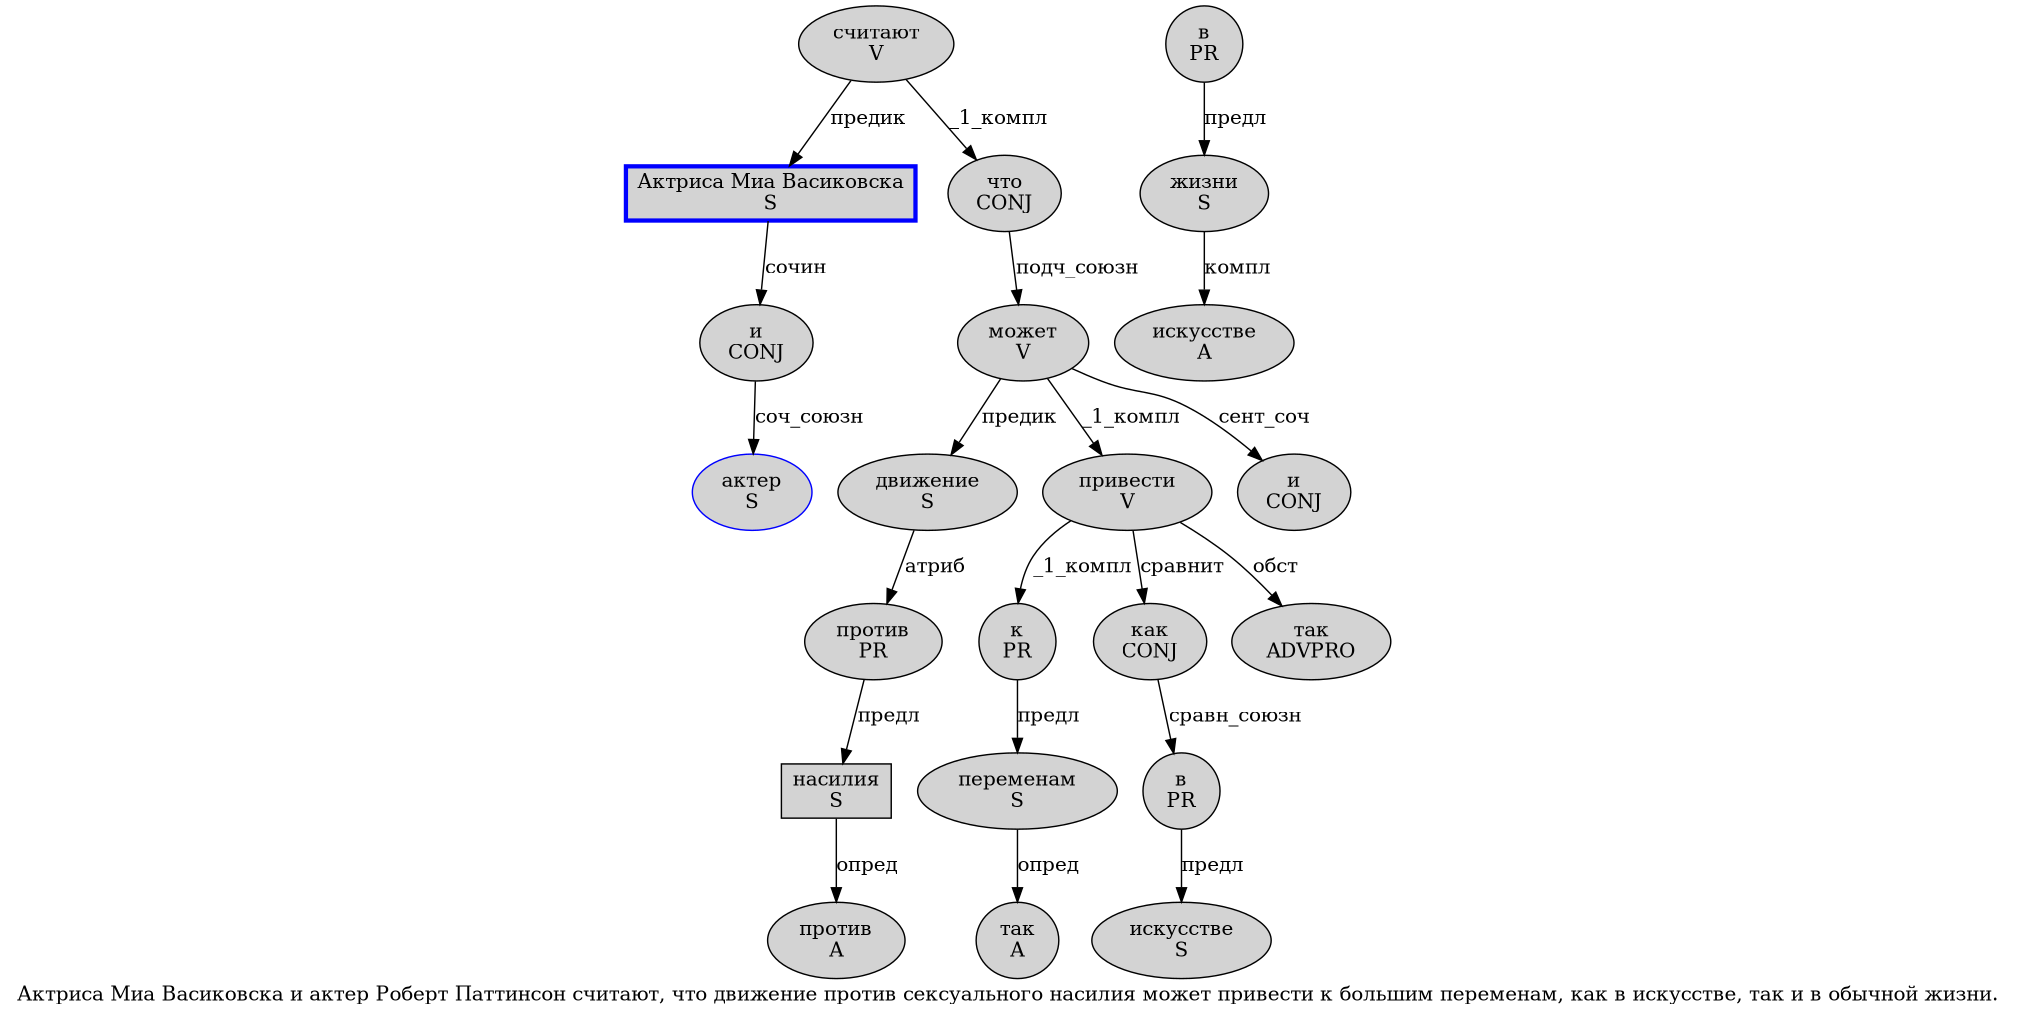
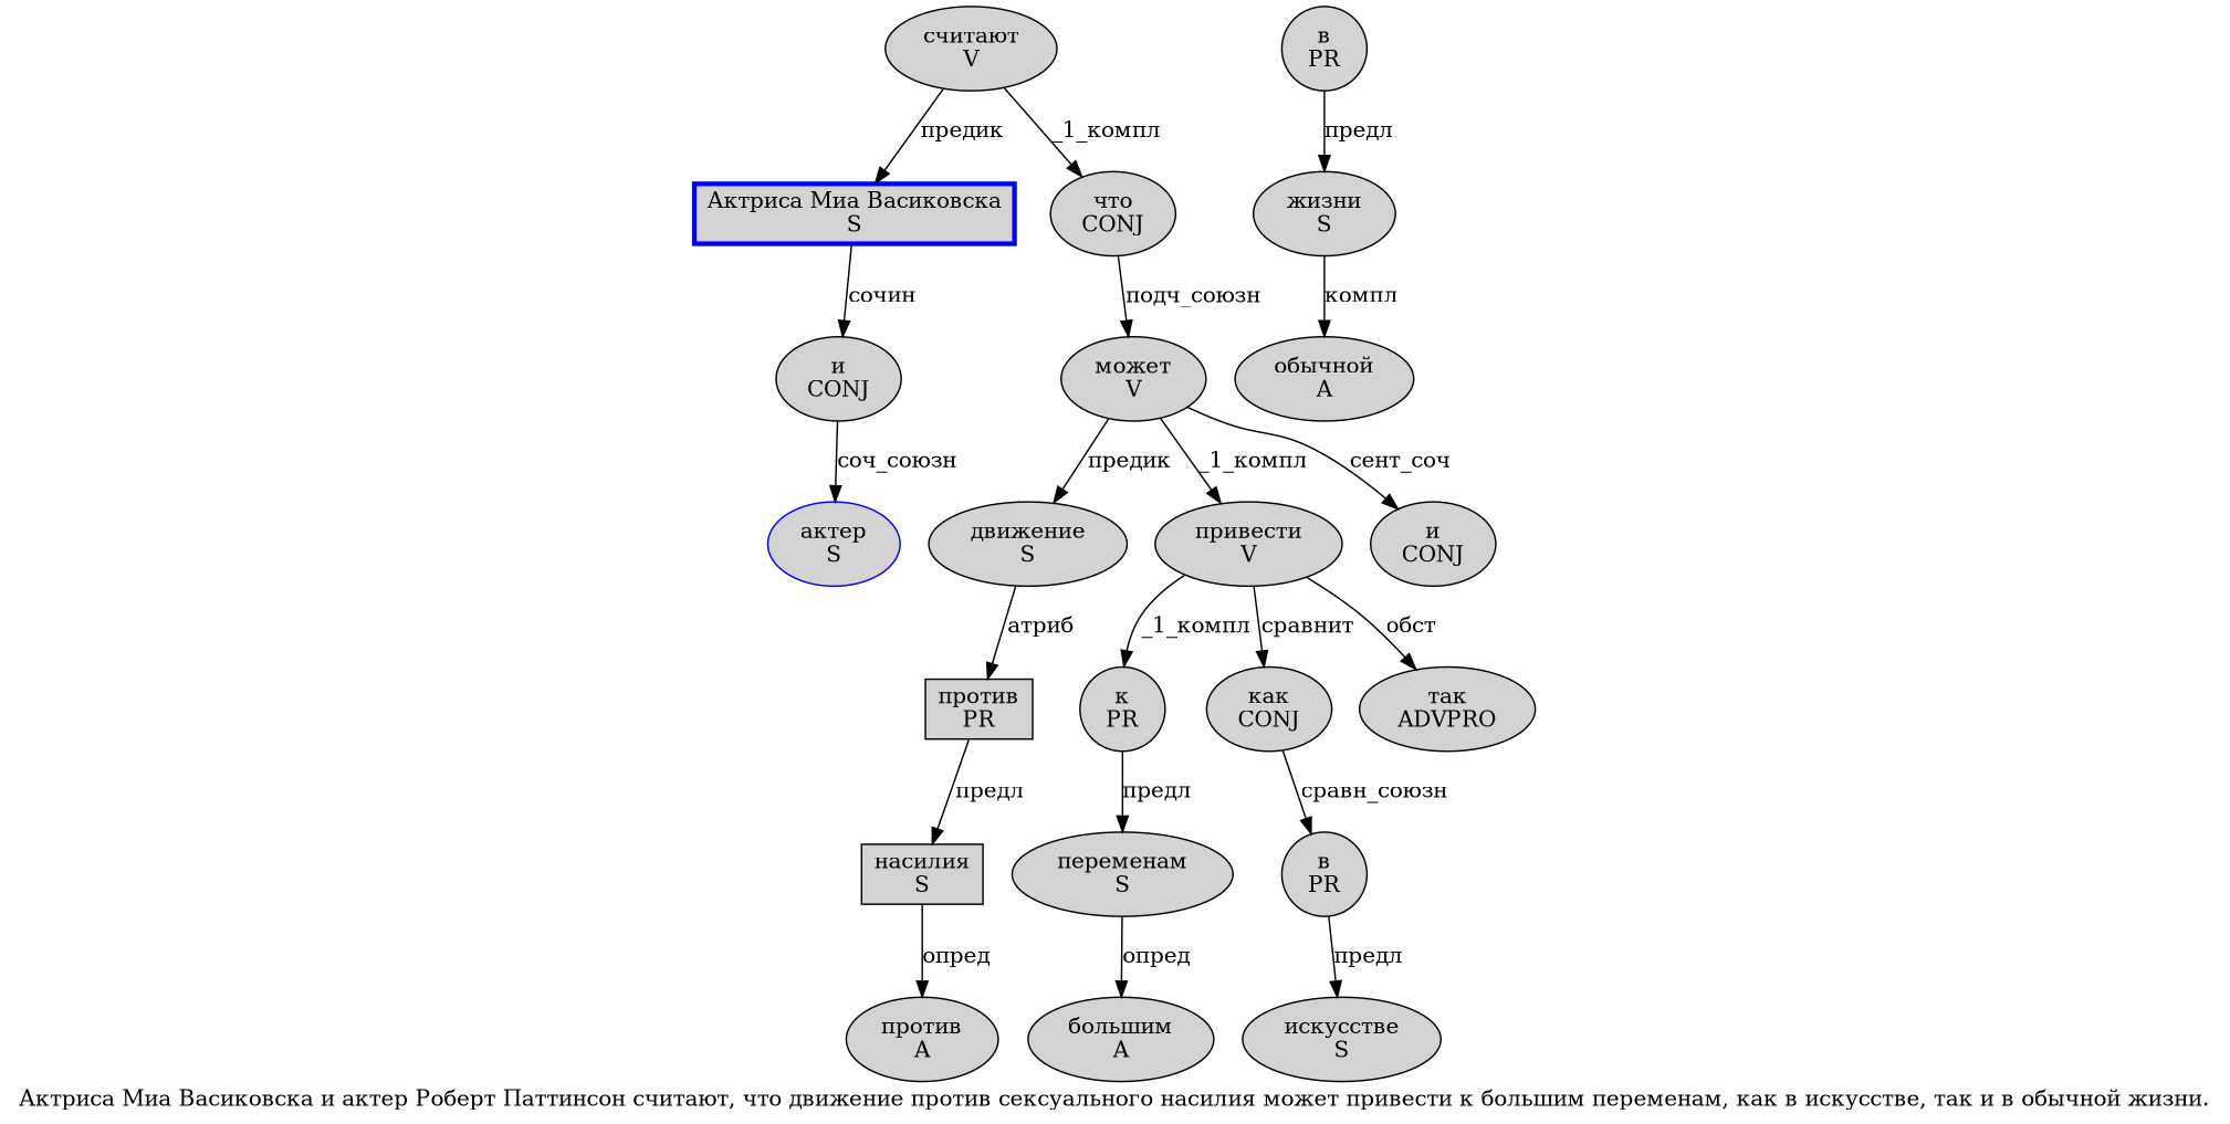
  digraph {
    label="Актриса Миа Васиковска и актер Роберт Паттинсон считают, что движение против сексуального насилия может привести к большим переменам, как в искусстве, так и в обычной жизни."
    node [fillcolor=lightgray penwidth=1 shape=ellipse style=filled]
    n1 [color=blue label="Актриса Миа Васиковска\nS" penwidth=3 shape=box]
    n2 [label="и\nCONJ"]
    n3 [color=blue label="актер\nS"]
    n4 [label="считают\nV"]
    n5 [label="что\nCONJ"]
    n6 [label="может\nV"]
    n7 [label="движение\nS"]
    n8 [label="привести\nV"]
    n9 [label="и\nCONJ"]
-   n10 [label="против\nPR"]
+   n10 [label="против\nPR" shape=box]
    n11 [label="насилия\nS" shape=box]
    n12 [label="против\nA"]
    n13 [label="к\nPR"]
    n14 [label="как\nCONJ"]
    n15 [label="так\nADVPRO"]
    n16 [label="переменам\nS"]
    n17 [label="в\nPR"]
-   n18 [label="так\nA"]
+   n18 [label="большим\nA"]
    n19 [label="искусстве\nS"]
    n20 [label="в\nPR"]
    n21 [label="жизни\nS"]
-   n22 [label="искусстве\nA"]
+   n22 [label="обычной\nA"]
    n1 -> n2 [label="сочин"]
    n2 -> n3 [label="соч_союзн"]
    n4 -> n1 [label="предик"]
    n4 -> n5 [label="_1_компл"]
    n5 -> n6 [label="подч_союзн"]
    n6 -> n7 [label="предик"]
    n6 -> n8 [label="_1_компл"]
    n6 -> n9 [label="сент_соч"]
    n7 -> n10 [label="атриб"]
    n8 -> n13 [label="_1_компл"]
    n8 -> n14 [label="сравнит"]
    n8 -> n15 [label="обст"]
    n10 -> n11 [label="предл"]
    n11 -> n12 [label="опред"]
    n13 -> n16 [label="предл"]
    n14 -> n17 [label="сравн_союзн"]
    n16 -> n18 [label="опред"]
    n17 -> n19 [label="предл"]
    n20 -> n21 [label="предл"]
    n21 -> n22 [label="компл"]
  }
